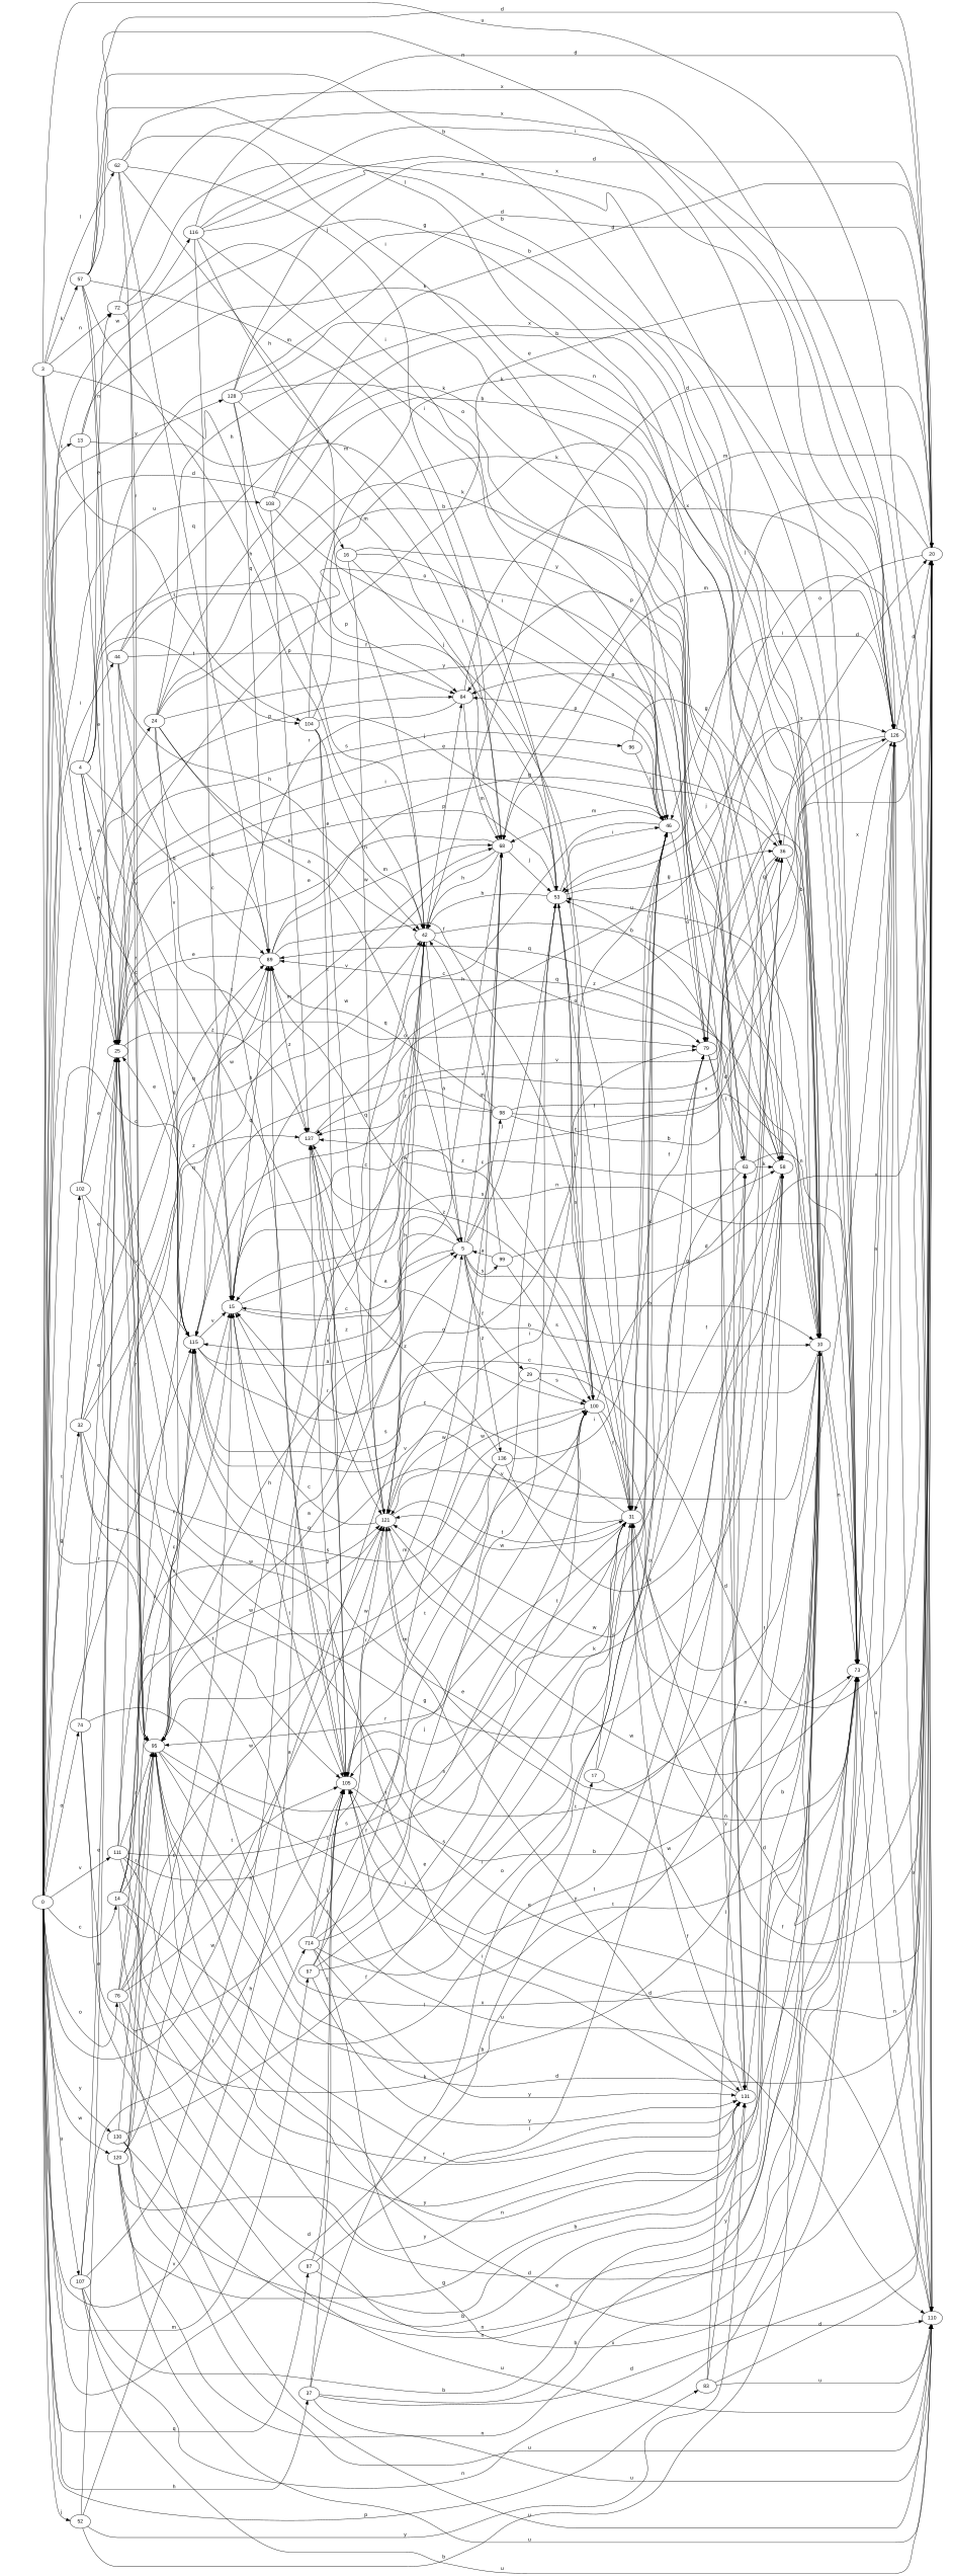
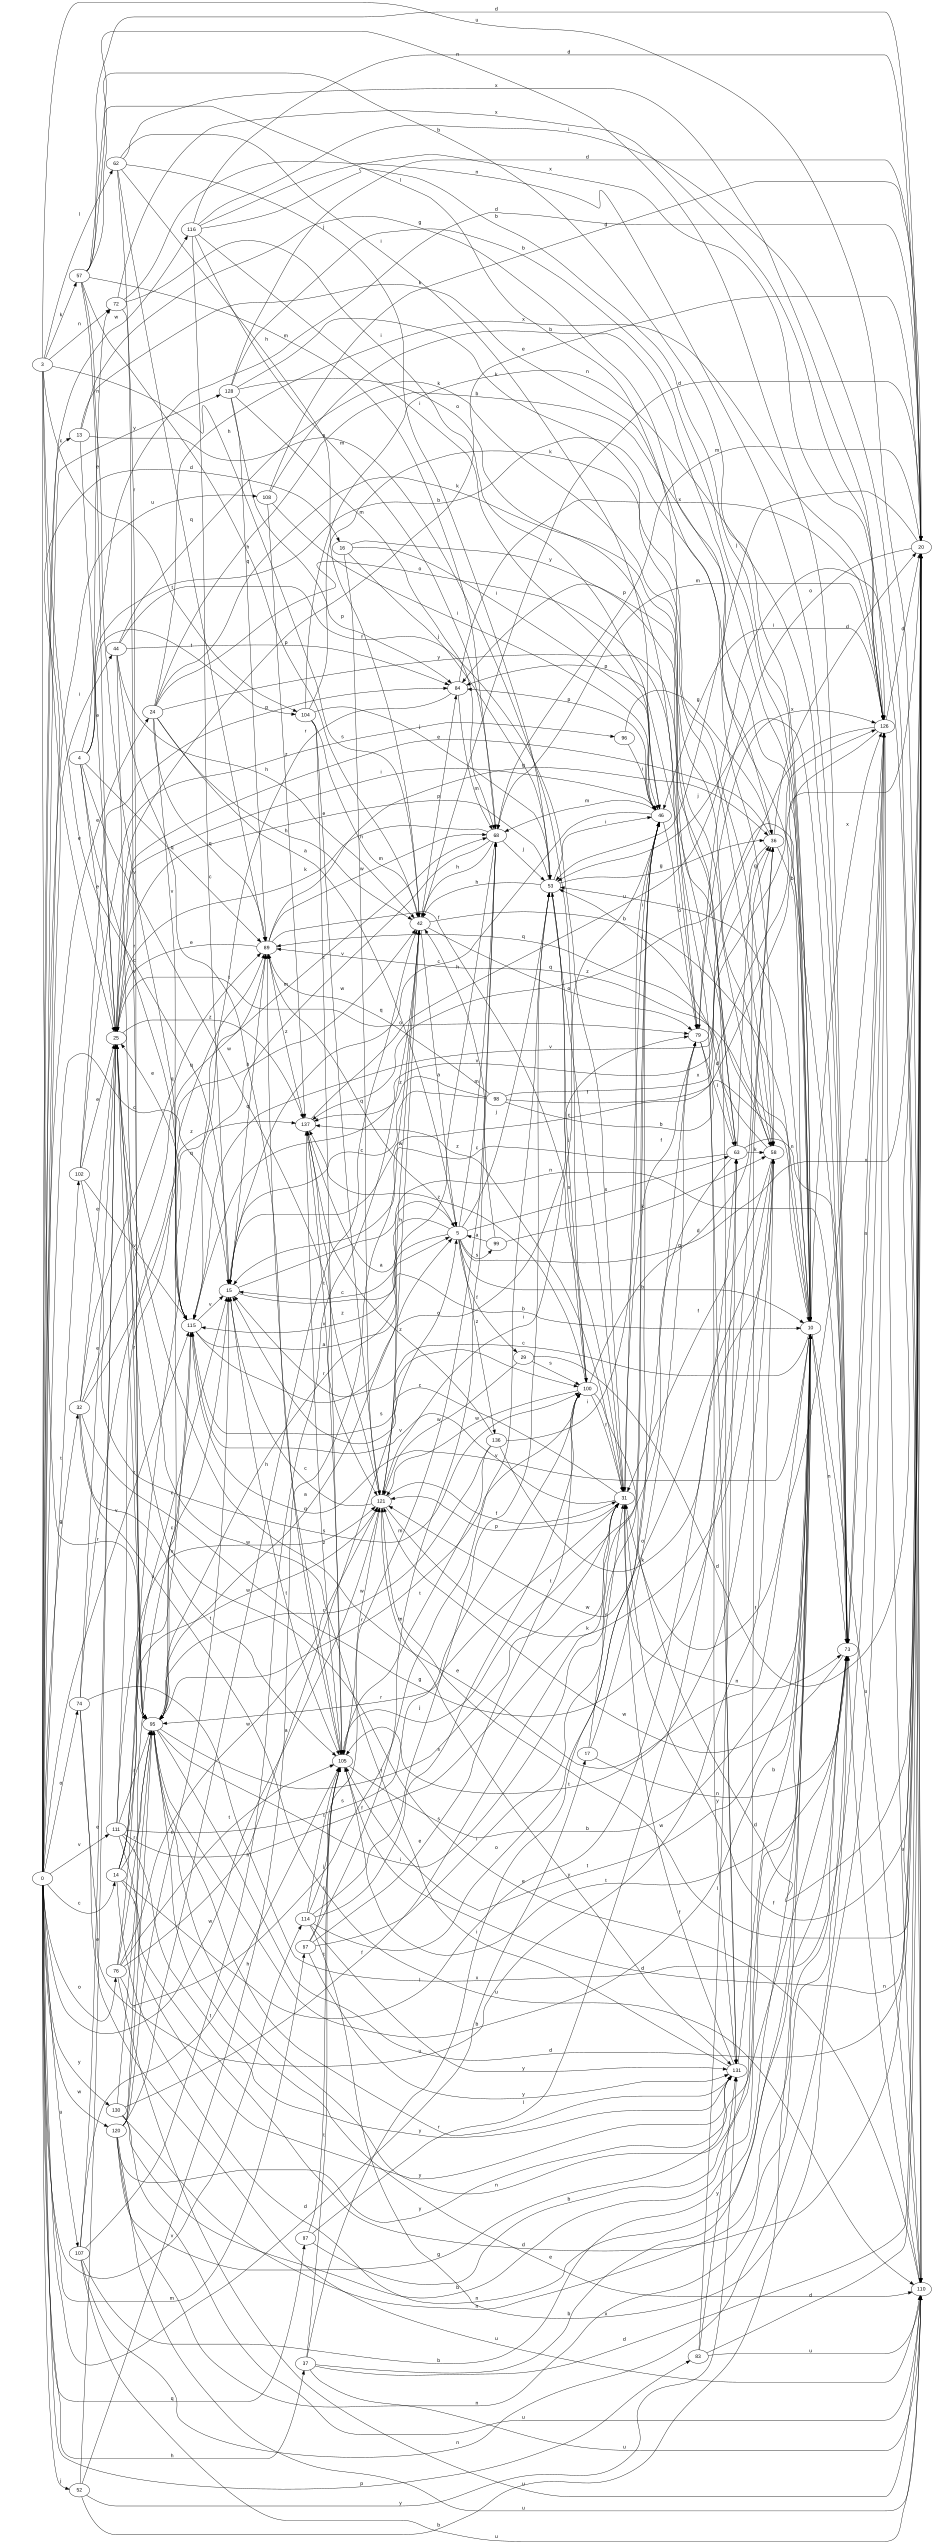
  strict digraph {
    fontname="Liberation Sans"
    rankdir=LR
    node [fontname="Liberation Sans"]
    edge [fontname="Liberation Sans"]
    0
    13
    14
    15
    16
    17
    24
    32
    37
    44
    52
    67
    74
    76
    83
    87
    102
    107
    108
    111
-   114 [label=714]
+   114
    115
    116
    120
    121
    128
    130
    25
    36
    58
    100
    95
    89
    73
    63
    131
    10
    105
    53
    46
    31
    79
    42
    5
    126
    110
    68
    137
    20
    84
    96
    3
    57
    62
    72
    104
    4
    29
    98
    99
    136
    0 -> 13 [label=c]
    0 -> 14 [label=c]
    0 -> 15 [label=c]
    0 -> 16 [label=d]
    0 -> 17 [label=d]
    0 -> 24 [label=e]
    0 -> 32 [label=g]
    0 -> 37 [label=h]
    0 -> 44 [label=i]
    0 -> 52 [label=j]
    0 -> 67 [label=m]
    0 -> 74 [label=o]
    0 -> 76 [label=o]
    0 -> 83 [label=p]
    0 -> 87 [label=q]
    0 -> 102 [label=t]
    0 -> 107 [label=u]
    0 -> 108 [label=u]
    0 -> 111 [label=v]
    0 -> 114 [label=v]
    0 -> 115 [label=v]
    0 -> 116 [label=w]
    0 -> 120 [label=w]
    0 -> 121 [label=w]
    0 -> 128 [label=y]
    0 -> 130 [label=y]
    13 -> 25 [label=e]
    13 -> 36 [label=g]
    13 -> 58 [label=k]
    13 -> 100 [label=s]
    14 -> 15 [label=c]
    14 -> 121 [label=w]
    14 -> 95 [label=r]
    14 -> 89 [label=q]
    14 -> 73 [label=n]
    14 -> 63 [label=l]
    14 -> 131 [label=y]
    15 -> 89 [label=q]
    15 -> 73 [label=n]
    15 -> 10 [label=b]
    15 -> 105 [label=t]
    16 -> 121 [label=w]
    16 -> 131 [label=y]
    16 -> 53 [label=j]
    16 -> 46 [label=i]
    17 -> 73 [label=n]
    17 -> 31 [label=f]
    17 -> 79 [label=o]
    24 -> 115 [label=v]
    24 -> 58 [label=k]
    24 -> 89 [label=q]
    24 -> 131 [label=y]
    24 -> 10 [label=b]
    24 -> 79 [label=o]
    24 -> 42 [label=h]
    24 -> 5 [label=a]
    24 -> 126 [label=x]
    32 -> 25 [label=e]
    32 -> 36 [label=g]
    32 -> 89 [label=q]
    32 -> 105 [label=t]
    32 -> 110 [label=u]
    32 -> 68 [label=m]
    32 -> 137 [label=z]
    37 -> 10 [label=b]
    37 -> 105 [label=t]
    37 -> 46 [label=i]
    37 -> 110 [label=u]
    37 -> 20 [label=d]
    44 -> 58 [label=k]
    44 -> 95 [label=r]
    44 -> 105 [label=t]
    44 -> 31 [label=f]
    44 -> 42 [label=h]
    44 -> 84 [label=p]
    52 -> 25 [label=e]
    52 -> 131 [label=y]
    52 -> 10 [label=b]
    52 -> 42 [label=h]
    67 -> 100 [label=s]
    67 -> 131 [label=y]
    67 -> 105 [label=t]
    67 -> 46 [label=i]
    67 -> 68 [label=m]
    74 -> 25 [label=e]
-   74 -> 58 [label=k]
+   74 -> 58 [label=u]
    74 -> 42 [label=h]
    74 -> 126 [label=x]
    74 -> 110 [label=u]
    76 -> 15 [label=c]
    76 -> 121 [label=w]
    76 -> 95 [label=r]
    76 -> 105 [label=t]
    76 -> 53 [label=j]
    76 -> 5 [label=a]
    76 -> 110 [label=u]
    83 -> 63 [label=l]
    83 -> 131 [label=y]
    83 -> 110 [label=u]
    83 -> 20 [label=d]
    87 -> 63 [label=l]
    87 -> 10 [label=b]
    87 -> 105 [label=t]
    102 -> 115 [label=v]
    102 -> 25 [label=e]
    102 -> 100 [label=s]
    102 -> 84 [label=p]
    102 -> 96 [label=s]
    107 -> 25 [label=e]
    107 -> 73 [label=n]
    107 -> 10 [label=b]
    107 -> 105 [label=t]
    107 -> 42 [label=h]
    107 -> 110 [label=u]
    108 -> 10 [label=b]
    108 -> 46 [label=i]
    108 -> 137 [label=z]
    108 -> 20 [label=d]
    111 -> 121 [label=w]
    111 -> 100 [label=s]
    111 -> 95 [label=r]
    111 -> 89 [label=q]
    111 -> 131 [label=y]
    111 -> 31 [label=f]
    111 -> 20 [label=d]
    114 -> 100 [label=s]
    114 -> 131 [label=y]
    114 -> 105 [label=t]
    114 -> 53 [label=j]
    114 -> 79 [label=o]
    114 -> 126 [label=x]
    114 -> 68 [label=m]
    115 -> 15 [label=v]
    115 -> 25 [label=e]
    115 -> 100 [label=s]
    115 -> 79 [label=o]
    115 -> 5 [label=a]
    116 -> 15 [label=c]
    116 -> 10 [label=b]
    116 -> 46 [label=i]
    116 -> 126 [label=x]
    116 -> 110 [label=i]
    116 -> 68 [label=m]
    116 -> 20 [label=d]
    120 -> 15 [label=c]
    120 -> 115 [label=v]
    120 -> 36 [label=g]
    120 -> 95 [label=r]
    120 -> 73 [label=n]
    120 -> 131 [label=y]
    120 -> 42 [label=h]
    120 -> 110 [label=u]
    121 -> 15 [label=c]
    121 -> 58 [label=k]
    121 -> 131 [label=y]
    121 -> 46 [label=i]
    121 -> 31 [label=f]
    121 -> 42 [label=h]
    121 -> 137 [label=z]
    128 -> 58 [label=k]
    128 -> 89 [label=q]
    128 -> 10 [label=b]
    128 -> 79 [label=o]
    128 -> 68 [label=m]
    128 -> 20 [label=d]
    128 -> 84 [label=p]
    130 -> 95 [label=r]
    130 -> 73 [label=n]
    130 -> 10 [label=b]
    130 -> 31 [label=f]
    130 -> 110 [label=u]
    25 -> 95 [label=r]
    25 -> 46 [label=i]
    25 -> 79 [label=o]
    25 -> 137 [label=z]
    36 -> 115 [label=v]
    36 -> 25 [label=e]
    36 -> 10 [label=b]
    36 -> 20 [label=d]
    58 -> 121 [label=w]
    58 -> 89 [label=q]
    58 -> 105 [label=t]
    58 -> 31 [label=f]
    58 -> 84 [label=p]
    100 -> 121 [label=w]
    100 -> 36 [label=g]
    100 -> 95 [label=r]
    100 -> 53 [label=j]
    100 -> 31 [label=f]
    100 -> 137 [label=z]
    100 -> 20 [label=d]
    95 -> 115 [label=v]
    95 -> 73 [label=n]
    95 -> 10 [label=b]
    95 -> 46 [label=i]
    95 -> 31 [label=f]
    95 -> 5 [label=a]
    95 -> 110 [label=e]
    95 -> 20 [label=d]
    89 -> 25 [label=e]
    89 -> 36 [label=g]
    89 -> 31 [label=f]
    89 -> 68 [label=m]
    89 -> 137 [label=z]
    73 -> 121 [label=w]
    73 -> 105 [label=t]
    73 -> 53 [label=j]
    73 -> 126 [label=x]
    73 -> 137 [label=z]
    63 -> 15 [label=c]
    63 -> 36 [label=g]
    63 -> 58 [label=k]
    63 -> 73 [label=n]
    63 -> 105 [label=t]
    63 -> 53 [label=j]
    63 -> 84 [label=p]
    131 -> 25 [label=e]
    131 -> 95 [label=r]
    131 -> 10 [label=b]
    131 -> 31 [label=f]
    10 -> 15 [label=c]
    10 -> 115 [label=v]
    10 -> 25 [label=e]
    10 -> 89 [label=q]
    10 -> 73 [label=n]
    10 -> 105 [label=t]
    10 -> 53 [label=j]
    10 -> 126 [label=x]
    10 -> 110 [label=u]
    105 -> 121 [label=w]
    105 -> 89 [label=q]
    105 -> 10 [label=b]
    105 -> 137 [label=z]
    105 -> 20 [label=d]
    53 -> 25 [label=e]
    53 -> 36 [label=g]
    53 -> 100 [label=s]
    53 -> 46 [label=i]
    53 -> 31 [label=f]
    53 -> 42 [label=h]
    46 -> 15 [label=c]
    46 -> 79 [label=o]
    46 -> 68 [label=m]
    46 -> 84 [label=p]
    31 -> 15 [label=c]
    31 -> 115 [label=v]
-   31 -> 121 [label=w]
+   31 -> 121 [label=p]
    31 -> 95 [label=r]
    31 -> 73 [label=n]
    31 -> 46 [label=i]
    31 -> 137 [label=z]
    79 -> 63 [label=l]
    79 -> 131 [label=y]
    79 -> 31 [label=f]
    79 -> 126 [label=x]
    42 -> 121 [label=w]
    42 -> 10 [label=b]
    42 -> 79 [label=o]
    42 -> 5 [label=a]
    42 -> 20 [label=d]
    42 -> 84 [label=p]
    5 -> 15 [label=c]
    5 -> 115 [label=v]
    5 -> 89 [label=q]
    5 -> 10 [label=b]
    5 -> 53 [label=j]
    5 -> 68 [label=m]
    5 -> 20 [label=d]
    5 -> 29 [label=f]
-   5 -> 98 [label=s]
+   5 -> 63 [label=s]
    5 -> 99 [label=s]
    5 -> 136 [label=z]
    126 -> 15 [label=c]
    126 -> 115 [label=v]
    126 -> 73 [label=n]
    126 -> 46 [label=i]
    126 -> 31 [label=f]
    126 -> 110 [label=u]
    126 -> 68 [label=m]
    126 -> 20 [label=d]
    110 -> 25 [label=e]
    110 -> 73 [label=n]
    68 -> 115 [label=v]
-   68 -> 25 [label=e]
+   68 -> 25 [label=k]
    68 -> 95 [label=r]
    68 -> 53 [label=j]
    68 -> 42 [label=h]
    137 -> 105 [label=t]
    137 -> 5 [label=a]
    137 -> 110 [label=u]
    20 -> 121 [label=w]
    20 -> 25 [label=e]
    20 -> 53 [label=j]
    20 -> 31 [label=f]
    20 -> 79 [label=o]
    20 -> 68 [label=m]
    84 -> 95 [label=r]
    84 -> 126 [label=x]
    84 -> 68 [label=m]
    96 -> 36 [label=g]
    96 -> 46 [label=i]
    3 -> 15 [label=c]
    3 -> 25 [label=e]
    3 -> 95 [label=r]
    3 -> 42 [label=h]
    3 -> 110 [label=u]
    3 -> 57 [label=k]
    3 -> 62 [label=l]
    3 -> 72 [label=n]
    3 -> 104 [label=t]
    57 -> 115 [label=v]
    57 -> 25 [label=e]
    57 -> 73 [label=n]
    57 -> 63 [label=l]
    57 -> 10 [label=b]
    57 -> 42 [label=h]
    57 -> 68 [label=m]
    57 -> 20 [label=d]
    62 -> 95 [label=r]
    62 -> 89 [label=q]
    62 -> 53 [label=j]
    62 -> 46 [label=i]
    62 -> 42 [label=h]
    62 -> 126 [label=x]
    72 -> 95 [label=r]
    72 -> 73 [label=n]
    72 -> 46 [label=i]
    72 -> 126 [label=x]
    104 -> 121 [label=w]
    104 -> 58 [label=k]
    104 -> 73 [label=n]
    104 -> 105 [label=t]
    104 -> 53 [label=j]
    104 -> 42 [label=h]
    4 -> 115 [label=v]
    4 -> 121 [label=w]
    4 -> 25 [label=e]
    4 -> 89 [label=q]
    4 -> 10 [label=b]
    4 -> 20 [label=d]
    4 -> 72 [label=n]
    4 -> 104 [label=t]
    29 -> 121 [label=w]
    29 -> 100 [label=s]
    29 -> 20 [label=d]
    98 -> 15 [label=c]
    98 -> 89 [label=q]
    98 -> 10 [label=b]
    98 -> 126 [label=x]
    98 -> 137 [label=z]
    98 -> 20 [label=d]
    99 -> 58 [label=k]
-   99 -> 100 [label=s]
    99 -> 42 [label=h]
    99 -> 5 [label=a]
    136 -> 58 [label=k]
    136 -> 95 [label=r]
    136 -> 105 [label=t]
    136 -> 46 [label=i]
    136 -> 137 [label=z]
  }
